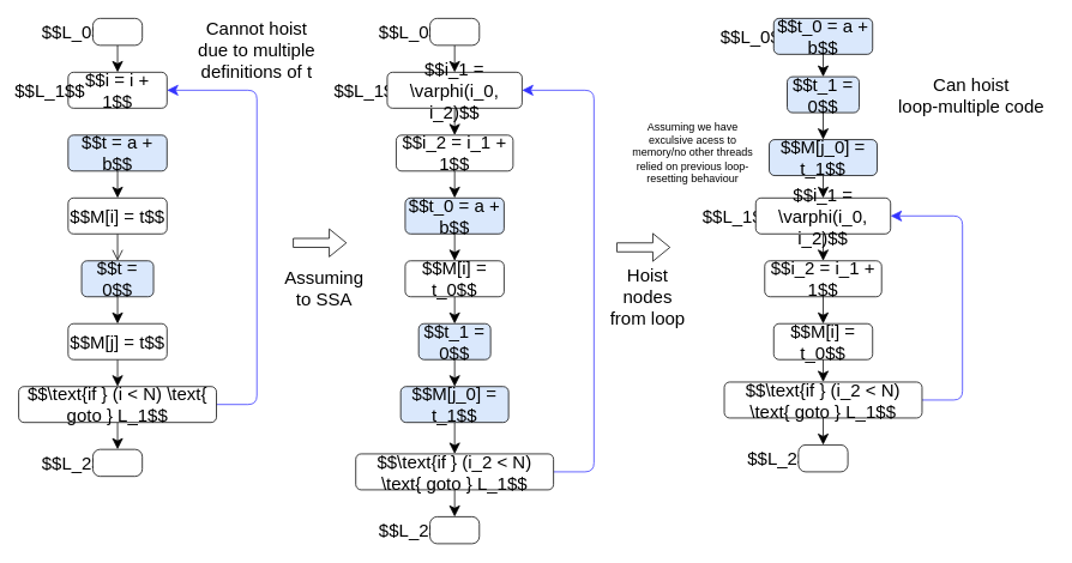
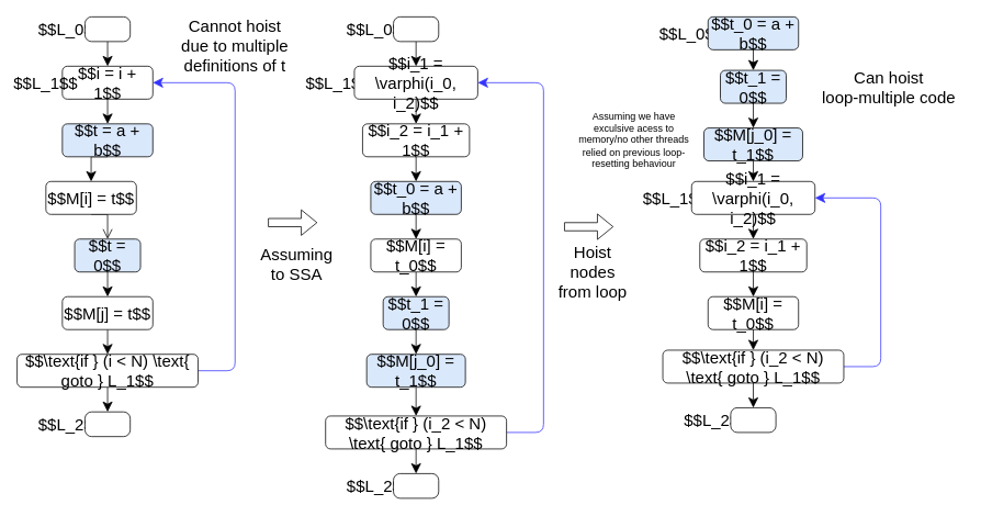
  <mxCell id="0" />
  <mxCell id="1" parent="0" />
+ <mxCell id="2" style="edgeStyle=orthogonalEdgeStyle;rounded=0;orthogonalLoop=1;jettySize=auto;html=1;exitX=0.5;exitY=1;exitDx=0;exitDy=0;entryX=0.5;entryY=0;entryDx=0;entryDy=0;endSize=10;" edge="1" parent="1" source="3" target="6"><mxGeometry relative="1" as="geometry" /></mxCell>
  <mxCell id="3" value="$$i = i + 1$$" style="rounded=1;whiteSpace=wrap;html=1;fontSize=20;fillColor=#FFFFFF;" vertex="1" parent="1"><mxGeometry x="75" y="80" width="110" height="40" as="geometry" /></mxCell>
  <mxCell id="4" value="$$L_1$$" style="text;html=1;strokeColor=none;fillColor=none;align=center;verticalAlign=middle;whiteSpace=wrap;rounded=0;fontSize=20;" vertex="1" parent="1"><mxGeometry x="35" y="90" width="40" height="20" as="geometry" /></mxCell>
  <mxCell id="5" style="edgeStyle=orthogonalEdgeStyle;rounded=0;orthogonalLoop=1;jettySize=auto;html=1;exitX=0.5;exitY=1;exitDx=0;exitDy=0;entryX=0.5;entryY=0;entryDx=0;entryDy=0;endSize=10;" edge="1" parent="1" source="6" target="8"><mxGeometry relative="1" as="geometry" /></mxCell>
  <mxCell id="6" value="$$t = a + b$$" style="rounded=1;whiteSpace=wrap;html=1;fontSize=20;fillColor=#dae8fc;" vertex="1" parent="1"><mxGeometry x="75" y="150" width="110" height="40" as="geometry" /></mxCell>
  <mxCell id="7" style="edgeStyle=orthogonalEdgeStyle;rounded=0;orthogonalLoop=1;jettySize=auto;html=1;exitX=0.5;exitY=1;exitDx=0;exitDy=0;entryX=0.5;entryY=0;entryDx=0;entryDy=0;endSize=10;endArrow=open;" edge="1" parent="1" source="8" target="10"><mxGeometry relative="1" as="geometry" /></mxCell>
- <mxCell id="8" value="$$M[i] = t$$" style="rounded=1;whiteSpace=wrap;html=1;fontSize=20;" vertex="1" parent="1"><mxGeometry x="75" y="220" width="110" height="40" as="geometry" /></mxCell>
+ <mxCell id="8" value="$$M[i] = t$$" style="rounded=1;whiteSpace=wrap;html=1;fontSize=20;" vertex="1" parent="1"><mxGeometry x="55" y="220" width="110" height="40" as="geometry" /></mxCell>
  <mxCell id="9" style="edgeStyle=orthogonalEdgeStyle;rounded=0;orthogonalLoop=1;jettySize=auto;html=1;exitX=0.5;exitY=1;exitDx=0;exitDy=0;entryX=0.5;entryY=0;entryDx=0;entryDy=0;endSize=10;" edge="1" parent="1" source="10" target="12"><mxGeometry relative="1" as="geometry" /></mxCell>
  <mxCell id="10" value="$$t = 0$$" style="rounded=1;whiteSpace=wrap;html=1;fontSize=20;fillColor=#dae8fc;" vertex="1" parent="1"><mxGeometry x="90" y="290" width="80" height="40" as="geometry" /></mxCell>
  <mxCell id="11" style="edgeStyle=orthogonalEdgeStyle;rounded=0;orthogonalLoop=1;jettySize=auto;html=1;exitX=0.5;exitY=1;exitDx=0;exitDy=0;entryX=0.5;entryY=0;entryDx=0;entryDy=0;endSize=10;" edge="1" parent="1" source="12" target="15"><mxGeometry relative="1" as="geometry" /></mxCell>
  <mxCell id="12" value="$$M[j] = t$$" style="rounded=1;whiteSpace=wrap;html=1;fontSize=20;fillColor=#ffffff;" vertex="1" parent="1"><mxGeometry x="75" y="360" width="110" height="40" as="geometry" /></mxCell>
  <mxCell id="13" style="edgeStyle=orthogonalEdgeStyle;rounded=1;orthogonalLoop=1;jettySize=auto;html=1;exitX=0.5;exitY=1;exitDx=0;exitDy=0;endSize=10;" edge="1" parent="1" source="15"><mxGeometry relative="1" as="geometry"><mxPoint x="130" y="500" as="targetPoint" /></mxGeometry></mxCell>
  <mxCell id="14" style="edgeStyle=orthogonalEdgeStyle;rounded=1;orthogonalLoop=1;jettySize=auto;html=1;exitX=1;exitY=0.5;exitDx=0;exitDy=0;entryX=1;entryY=0.5;entryDx=0;entryDy=0;endSize=10;strokeColor=#3333FF;" edge="1" parent="1" source="15" target="3"><mxGeometry relative="1" as="geometry"><Array as="points"><mxPoint x="285" y="450" /><mxPoint x="285" y="100" /></Array></mxGeometry></mxCell>
  <mxCell id="15" value="$$\text{if } (i &amp;lt; N) \text{ goto } L_1$$" style="rounded=1;whiteSpace=wrap;html=1;fontSize=20;" vertex="1" parent="1"><mxGeometry x="20" y="430" width="220" height="40" as="geometry" /></mxCell>
  <mxCell id="16" value="$$L_2$$" style="text;html=1;strokeColor=none;fillColor=none;align=center;verticalAlign=middle;whiteSpace=wrap;rounded=0;fontSize=20;" vertex="1" parent="1"><mxGeometry x="65" y="505" width="40" height="20" as="geometry" /></mxCell>
  <mxCell id="17" value="" style="rounded=1;whiteSpace=wrap;html=1;strokeColor=#000000;fillColor=#FFFFFF;arcSize=27;" vertex="1" parent="1"><mxGeometry x="102.5" y="500" width="55" height="30" as="geometry" /></mxCell>
  <mxCell id="18" value="$$L_0$$" style="text;html=1;strokeColor=none;fillColor=none;align=center;verticalAlign=middle;whiteSpace=wrap;rounded=0;fontSize=20;" vertex="1" parent="1"><mxGeometry x="65" y="25" width="40" height="20" as="geometry" /></mxCell>
  <mxCell id="19" style="edgeStyle=orthogonalEdgeStyle;rounded=1;orthogonalLoop=1;jettySize=auto;html=1;exitX=0.5;exitY=1;exitDx=0;exitDy=0;entryX=0.5;entryY=0;entryDx=0;entryDy=0;endSize=10;" edge="1" parent="1" source="20" target="3"><mxGeometry relative="1" as="geometry" /></mxCell>
  <mxCell id="20" value="" style="rounded=1;whiteSpace=wrap;html=1;strokeColor=#000000;fillColor=#FFFFFF;arcSize=27;" vertex="1" parent="1"><mxGeometry x="102.5" width="55" height="30" as="geometry" y="20" /></mxCell>
  <mxCell id="21" value="Cannot hoist&lt;br style=&quot;font-size: 20px&quot;&gt;due to multiple definitions of t" style="text;html=1;strokeColor=none;fillColor=none;align=center;verticalAlign=middle;whiteSpace=wrap;rounded=0;fontSize=20;" vertex="1" parent="1"><mxGeometry x="195" y="40" width="180" height="30" as="geometry" /></mxCell>
  <mxCell id="22" value="" style="shape=flexArrow;endArrow=classic;html=1;strokeColor=#000000;fontSize=20;" edge="1" parent="1"><mxGeometry width="50" height="50" relative="1" as="geometry"><mxPoint x="325" y="270" as="sourcePoint" /><mxPoint x="385" y="270" as="targetPoint" /></mxGeometry></mxCell>
  <mxCell id="23" value="Assuming to SSA" style="text;html=1;strokeColor=none;fillColor=none;align=center;verticalAlign=middle;whiteSpace=wrap;rounded=0;fontSize=20;" vertex="1" parent="1"><mxGeometry x="310" y="290" width="100" height="60" as="geometry" /></mxCell>
  <mxCell id="24" value="$$L_1$$" style="text;html=1;strokeColor=none;fillColor=none;align=center;verticalAlign=middle;whiteSpace=wrap;rounded=0;fontSize=20;" vertex="1" parent="1"><mxGeometry x="390" y="90" width="40" height="20" as="geometry" /></mxCell>
  <mxCell id="25" style="edgeStyle=orthogonalEdgeStyle;rounded=0;orthogonalLoop=1;jettySize=auto;html=1;exitX=0.5;exitY=1;exitDx=0;exitDy=0;entryX=0.5;entryY=0;entryDx=0;entryDy=0;endSize=10;" edge="1" parent="1" source="26" target="28"><mxGeometry relative="1" as="geometry" /></mxCell>
  <mxCell id="26" value="$$i_2 = i_1 + 1$$" style="rounded=1;whiteSpace=wrap;html=1;fontSize=20;fillColor=#FFFFFF;" vertex="1" parent="1"><mxGeometry x="440" y="150" width="130" height="40" as="geometry" /></mxCell>
  <mxCell id="27" style="edgeStyle=orthogonalEdgeStyle;rounded=0;orthogonalLoop=1;jettySize=auto;html=1;exitX=0.5;exitY=1;exitDx=0;exitDy=0;entryX=0.5;entryY=0;entryDx=0;entryDy=0;endSize=10;" edge="1" parent="1" source="28" target="30"><mxGeometry relative="1" as="geometry" /></mxCell>
  <mxCell id="28" value="$$t_0 = a + b$$" style="rounded=1;whiteSpace=wrap;html=1;fontSize=20;fillColor=#dae8fc;" vertex="1" parent="1"><mxGeometry x="450" y="220" width="110" height="40" as="geometry" /></mxCell>
  <mxCell id="29" style="edgeStyle=orthogonalEdgeStyle;rounded=0;orthogonalLoop=1;jettySize=auto;html=1;exitX=0.5;exitY=1;exitDx=0;exitDy=0;entryX=0.5;entryY=0;entryDx=0;entryDy=0;endSize=10;" edge="1" parent="1" source="30" target="32"><mxGeometry relative="1" as="geometry" /></mxCell>
  <mxCell id="30" value="$$M[i] = t_0$$" style="rounded=1;whiteSpace=wrap;html=1;fontSize=20;" vertex="1" parent="1"><mxGeometry x="450" y="290" width="110" height="40" as="geometry" /></mxCell>
  <mxCell id="31" style="edgeStyle=orthogonalEdgeStyle;rounded=0;orthogonalLoop=1;jettySize=auto;html=1;exitX=0.5;exitY=1;exitDx=0;exitDy=0;entryX=0.5;entryY=0;entryDx=0;entryDy=0;endSize=10;" edge="1" parent="1" source="32" target="34"><mxGeometry relative="1" as="geometry" /></mxCell>
  <mxCell id="32" value="$$t_1 = 0$$" style="rounded=1;whiteSpace=wrap;html=1;fontSize=20;fillColor=#dae8fc;" vertex="1" parent="1"><mxGeometry x="465" y="360" width="80" height="40" as="geometry" /></mxCell>
  <mxCell id="33" style="edgeStyle=orthogonalEdgeStyle;rounded=0;orthogonalLoop=1;jettySize=auto;html=1;exitX=0.5;exitY=1;exitDx=0;exitDy=0;entryX=0.5;entryY=0;entryDx=0;entryDy=0;endSize=10;" edge="1" parent="1" source="34" target="37"><mxGeometry relative="1" as="geometry" /></mxCell>
  <mxCell id="34" value="$$M[j_0] = t_1$$" style="rounded=1;whiteSpace=wrap;html=1;fontSize=20;fillColor=#dae8fc;" vertex="1" parent="1"><mxGeometry x="445" y="430" width="120" height="40" as="geometry" /></mxCell>
  <mxCell id="35" style="edgeStyle=orthogonalEdgeStyle;rounded=1;orthogonalLoop=1;jettySize=auto;html=1;exitX=0.5;exitY=1;exitDx=0;exitDy=0;endSize=10;" edge="1" parent="1" source="37"><mxGeometry relative="1" as="geometry"><mxPoint x="505" y="575" as="targetPoint" /></mxGeometry></mxCell>
  <mxCell id="36" style="edgeStyle=orthogonalEdgeStyle;rounded=1;orthogonalLoop=1;jettySize=auto;html=1;exitX=1;exitY=0.5;exitDx=0;exitDy=0;entryX=1;entryY=0.5;entryDx=0;entryDy=0;endSize=10;strokeColor=#3333FF;" edge="1" parent="1" source="37" target="41"><mxGeometry relative="1" as="geometry"><Array as="points"><mxPoint x="660" y="525" /><mxPoint x="660" y="100" /></Array></mxGeometry></mxCell>
  <mxCell id="37" value="$$\text{if } (i_2 &amp;lt; N) \text{ goto } L_1$$" style="rounded=1;whiteSpace=wrap;html=1;fontSize=20;" vertex="1" parent="1"><mxGeometry x="395" y="505" width="220" height="40" as="geometry" /></mxCell>
  <mxCell id="38" value="$$L_2$$" style="text;html=1;strokeColor=none;fillColor=none;align=center;verticalAlign=middle;whiteSpace=wrap;rounded=0;fontSize=20;" vertex="1" parent="1"><mxGeometry x="440" y="580" width="40" height="20" as="geometry" /></mxCell>
  <mxCell id="39" value="" style="rounded=1;whiteSpace=wrap;html=1;strokeColor=#000000;fillColor=#FFFFFF;arcSize=27;" vertex="1" parent="1"><mxGeometry x="477.5" y="575" width="55" height="30" as="geometry" /></mxCell>
  <mxCell id="40" style="edgeStyle=orthogonalEdgeStyle;rounded=1;orthogonalLoop=1;jettySize=auto;html=1;exitX=0.5;exitY=1;exitDx=0;exitDy=0;entryX=0.5;entryY=0;entryDx=0;entryDy=0;endSize=10;" edge="1" parent="1" source="41" target="26"><mxGeometry relative="1" as="geometry" /></mxCell>
  <mxCell id="41" value="$$i_1 = \varphi(i_0, i_2)$$" style="rounded=1;whiteSpace=wrap;html=1;fontSize=20;fillColor=#FFFFFF;" vertex="1" parent="1"><mxGeometry x="430" y="80" width="150" height="40" as="geometry" /></mxCell>
  <mxCell id="42" value="" style="shape=flexArrow;endArrow=classic;html=1;strokeColor=#000000;fontSize=20;" edge="1" parent="1"><mxGeometry width="50" height="50" relative="1" as="geometry"><mxPoint x="685" y="275" as="sourcePoint" /><mxPoint x="745" y="275" as="targetPoint" /></mxGeometry></mxCell>
  <mxCell id="43" value="Hoist nodes from loop" style="text;html=1;strokeColor=none;fillColor=none;align=center;verticalAlign=middle;whiteSpace=wrap;rounded=0;fontSize=20;" vertex="1" parent="1"><mxGeometry x="670" y="295" width="100" height="70" as="geometry" /></mxCell>
  <mxCell id="44" value="$$L_1$$" style="text;html=1;strokeColor=none;fillColor=none;align=center;verticalAlign=middle;whiteSpace=wrap;rounded=0;fontSize=20;" vertex="1" parent="1"><mxGeometry x="800" y="230" width="40" height="20" as="geometry" /></mxCell>
  <mxCell id="45" style="edgeStyle=orthogonalEdgeStyle;rounded=0;orthogonalLoop=1;jettySize=auto;html=1;exitX=0.5;exitY=1;exitDx=0;exitDy=0;entryX=0.5;entryY=0;entryDx=0;entryDy=0;endSize=10;" edge="1" parent="1" source="46"><mxGeometry relative="1" as="geometry"><mxPoint x="915" y="360" as="targetPoint" /></mxGeometry></mxCell>
  <mxCell id="46" value="$$i_2 = i_1 + 1$$" style="rounded=1;whiteSpace=wrap;html=1;fontSize=20;fillColor=#FFFFFF;" vertex="1" parent="1"><mxGeometry x="850" y="290" width="130" height="40" as="geometry" /></mxCell>
  <mxCell id="47" value="$$M[i] = t_0$$" style="rounded=1;whiteSpace=wrap;html=1;fontSize=20;" vertex="1" parent="1"><mxGeometry x="860" y="360" width="110" height="40" as="geometry" /></mxCell>
  <mxCell id="48" style="edgeStyle=orthogonalEdgeStyle;rounded=0;orthogonalLoop=1;jettySize=auto;html=1;exitX=0.5;exitY=1;exitDx=0;exitDy=0;entryX=0.5;entryY=0;entryDx=0;entryDy=0;endSize=10;" edge="1" parent="1" source="47" target="51"><mxGeometry relative="1" as="geometry"><mxPoint x="915" y="610" as="sourcePoint" /></mxGeometry></mxCell>
  <mxCell id="49" style="edgeStyle=orthogonalEdgeStyle;rounded=1;orthogonalLoop=1;jettySize=auto;html=1;exitX=0.5;exitY=1;exitDx=0;exitDy=0;endSize=10;" edge="1" parent="1" source="51"><mxGeometry relative="1" as="geometry"><mxPoint x="915" y="495" as="targetPoint" /></mxGeometry></mxCell>
  <mxCell id="50" style="edgeStyle=orthogonalEdgeStyle;rounded=1;orthogonalLoop=1;jettySize=auto;html=1;exitX=1;exitY=0.5;exitDx=0;exitDy=0;entryX=1;entryY=0.5;entryDx=0;entryDy=0;endSize=10;strokeColor=#3333FF;" edge="1" parent="1" source="51" target="55"><mxGeometry relative="1" as="geometry"><Array as="points"><mxPoint x="1070" y="445" /><mxPoint x="1070" y="240" /></Array></mxGeometry></mxCell>
  <mxCell id="51" value="$$\text{if } (i_2 &amp;lt; N) \text{ goto } L_1$$" style="rounded=1;whiteSpace=wrap;html=1;fontSize=20;" vertex="1" parent="1"><mxGeometry x="805" y="425" width="220" height="40" as="geometry" /></mxCell>
  <mxCell id="52" value="$$L_2$$" style="text;html=1;strokeColor=none;fillColor=none;align=center;verticalAlign=middle;whiteSpace=wrap;rounded=0;fontSize=20;" vertex="1" parent="1"><mxGeometry x="850" y="500" width="40" height="20" as="geometry" /></mxCell>
  <mxCell id="53" value="" style="rounded=1;whiteSpace=wrap;html=1;strokeColor=#000000;fillColor=#FFFFFF;arcSize=27;" vertex="1" parent="1"><mxGeometry x="887.5" y="495" width="55" height="30" as="geometry" /></mxCell>
  <mxCell id="54" style="edgeStyle=orthogonalEdgeStyle;rounded=1;orthogonalLoop=1;jettySize=auto;html=1;exitX=0.5;exitY=1;exitDx=0;exitDy=0;entryX=0.5;entryY=0;entryDx=0;entryDy=0;endSize=10;" edge="1" parent="1" source="55" target="46"><mxGeometry relative="1" as="geometry" /></mxCell>
  <mxCell id="55" value="$$i_1 = \varphi(i_0, i_2)$$" style="rounded=1;whiteSpace=wrap;html=1;fontSize=20;fillColor=#FFFFFF;" vertex="1" parent="1"><mxGeometry x="840" y="220" width="150" height="40" as="geometry" /></mxCell>
  <mxCell id="56" value="$$L_0$$" style="text;html=1;strokeColor=none;fillColor=none;align=center;verticalAlign=middle;whiteSpace=wrap;rounded=0;fontSize=20;" vertex="1" parent="1"><mxGeometry x="440" y="25" width="40" height="20" as="geometry" /></mxCell>
  <mxCell id="57" style="edgeStyle=orthogonalEdgeStyle;rounded=1;orthogonalLoop=1;jettySize=auto;html=1;exitX=0.5;exitY=1;exitDx=0;exitDy=0;entryX=0.5;entryY=0;entryDx=0;entryDy=0;endSize=10;" edge="1" parent="1" source="58" target="41"><mxGeometry relative="1" as="geometry"><mxPoint x="505" y="80" as="targetPoint" /></mxGeometry></mxCell>
  <mxCell id="58" value="" style="rounded=1;whiteSpace=wrap;html=1;strokeColor=#000000;fillColor=#FFFFFF;arcSize=27;" vertex="1" parent="1"><mxGeometry x="477.5" width="55" height="30" as="geometry" y="20" /></mxCell>
  <mxCell id="59" value="$$L_0$$" style="text;html=1;strokeColor=none;fillColor=none;align=center;verticalAlign=middle;whiteSpace=wrap;rounded=0;fontSize=20;" vertex="1" parent="1"><mxGeometry x="820" y="30" width="40" height="20" as="geometry" /></mxCell>
  <mxCell id="60" style="edgeStyle=orthogonalEdgeStyle;rounded=1;orthogonalLoop=1;jettySize=auto;html=1;exitX=0.5;exitY=1;exitDx=0;exitDy=0;entryX=0.5;entryY=0;entryDx=0;entryDy=0;endSize=10;" edge="1" parent="1" target="55"><mxGeometry relative="1" as="geometry"><mxPoint x="915" y="220" as="targetPoint" /><mxPoint x="915" y="190" as="sourcePoint" /></mxGeometry></mxCell>
  <mxCell id="61" style="edgeStyle=orthogonalEdgeStyle;rounded=0;orthogonalLoop=1;jettySize=auto;html=1;exitX=0.5;exitY=1;exitDx=0;exitDy=0;entryX=0.5;entryY=0;entryDx=0;entryDy=0;endSize=10;" edge="1" parent="1" source="62" target="63"><mxGeometry relative="1" as="geometry" /></mxCell>
  <mxCell id="62" value="$$t_1 = 0$$" style="rounded=1;whiteSpace=wrap;html=1;fontSize=20;fillColor=#dae8fc;" vertex="1" parent="1"><mxGeometry x="875" y="85" width="80" height="40" as="geometry" /></mxCell>
  <mxCell id="63" value="$$M[j_0] = t_1$$" style="rounded=1;whiteSpace=wrap;html=1;fontSize=20;fillColor=#dae8fc;" vertex="1" parent="1"><mxGeometry x="855" y="155" width="120" height="40" as="geometry" /></mxCell>
  <mxCell id="64" style="edgeStyle=orthogonalEdgeStyle;rounded=0;orthogonalLoop=1;jettySize=auto;html=1;exitX=0.5;exitY=1;exitDx=0;exitDy=0;entryX=0.5;entryY=0;entryDx=0;entryDy=0;endSize=10;" edge="1" parent="1" source="65" target="62"><mxGeometry relative="1" as="geometry" /></mxCell>
  <mxCell id="65" value="$$t_0 = a + b$$" style="rounded=1;whiteSpace=wrap;html=1;fontSize=20;fillColor=#dae8fc;" vertex="1" parent="1"><mxGeometry x="860" width="110" height="40" as="geometry" y="20" /></mxCell>
  <mxCell id="66" value="Can hoist &lt;br&gt;loop-multiple code" style="text;html=1;strokeColor=none;fillColor=none;align=center;verticalAlign=middle;whiteSpace=wrap;rounded=0;fontSize=20;" vertex="1" parent="1"><mxGeometry x="990" y="90" width="180" height="30" as="geometry" /></mxCell>
  <mxCell id="67" value="Assuming we have exculsive acess to memory/no other threads relied on previous loop-resetting behaviour" style="text;html=1;strokeColor=none;fillColor=none;align=center;verticalAlign=middle;whiteSpace=wrap;rounded=0;" vertex="1" parent="1"><mxGeometry x="700" y="160" width="140" height="20" as="geometry" /></mxCell>
